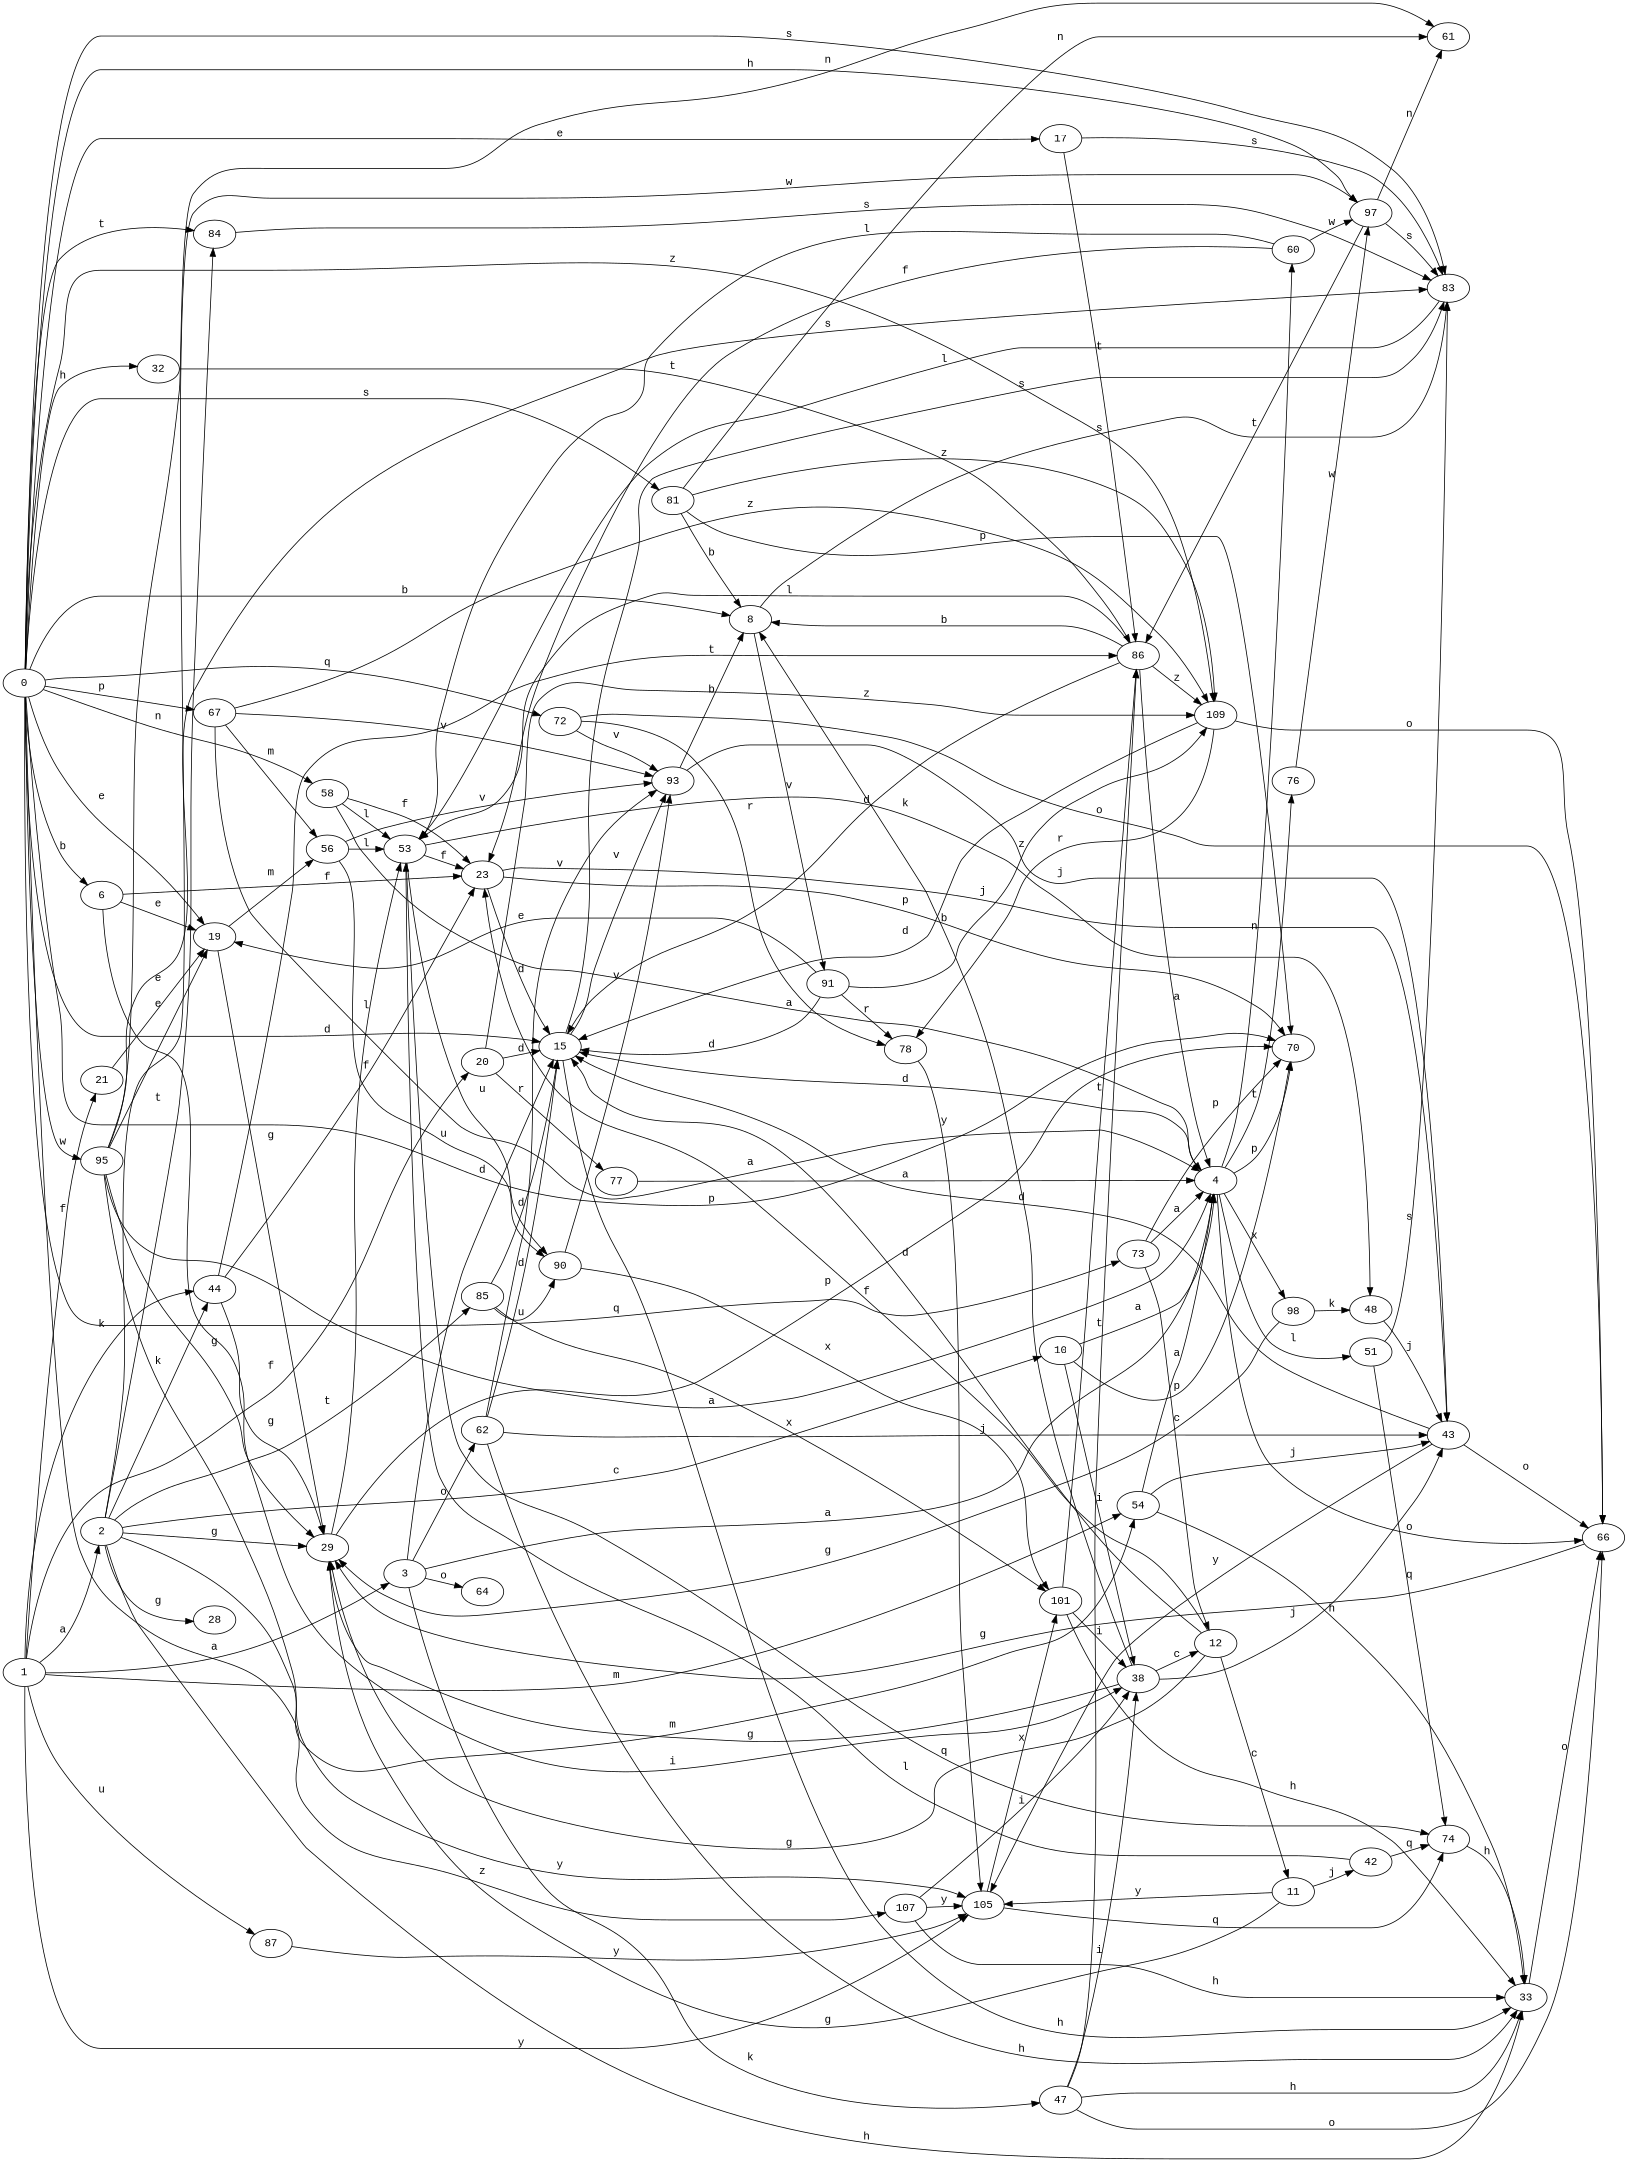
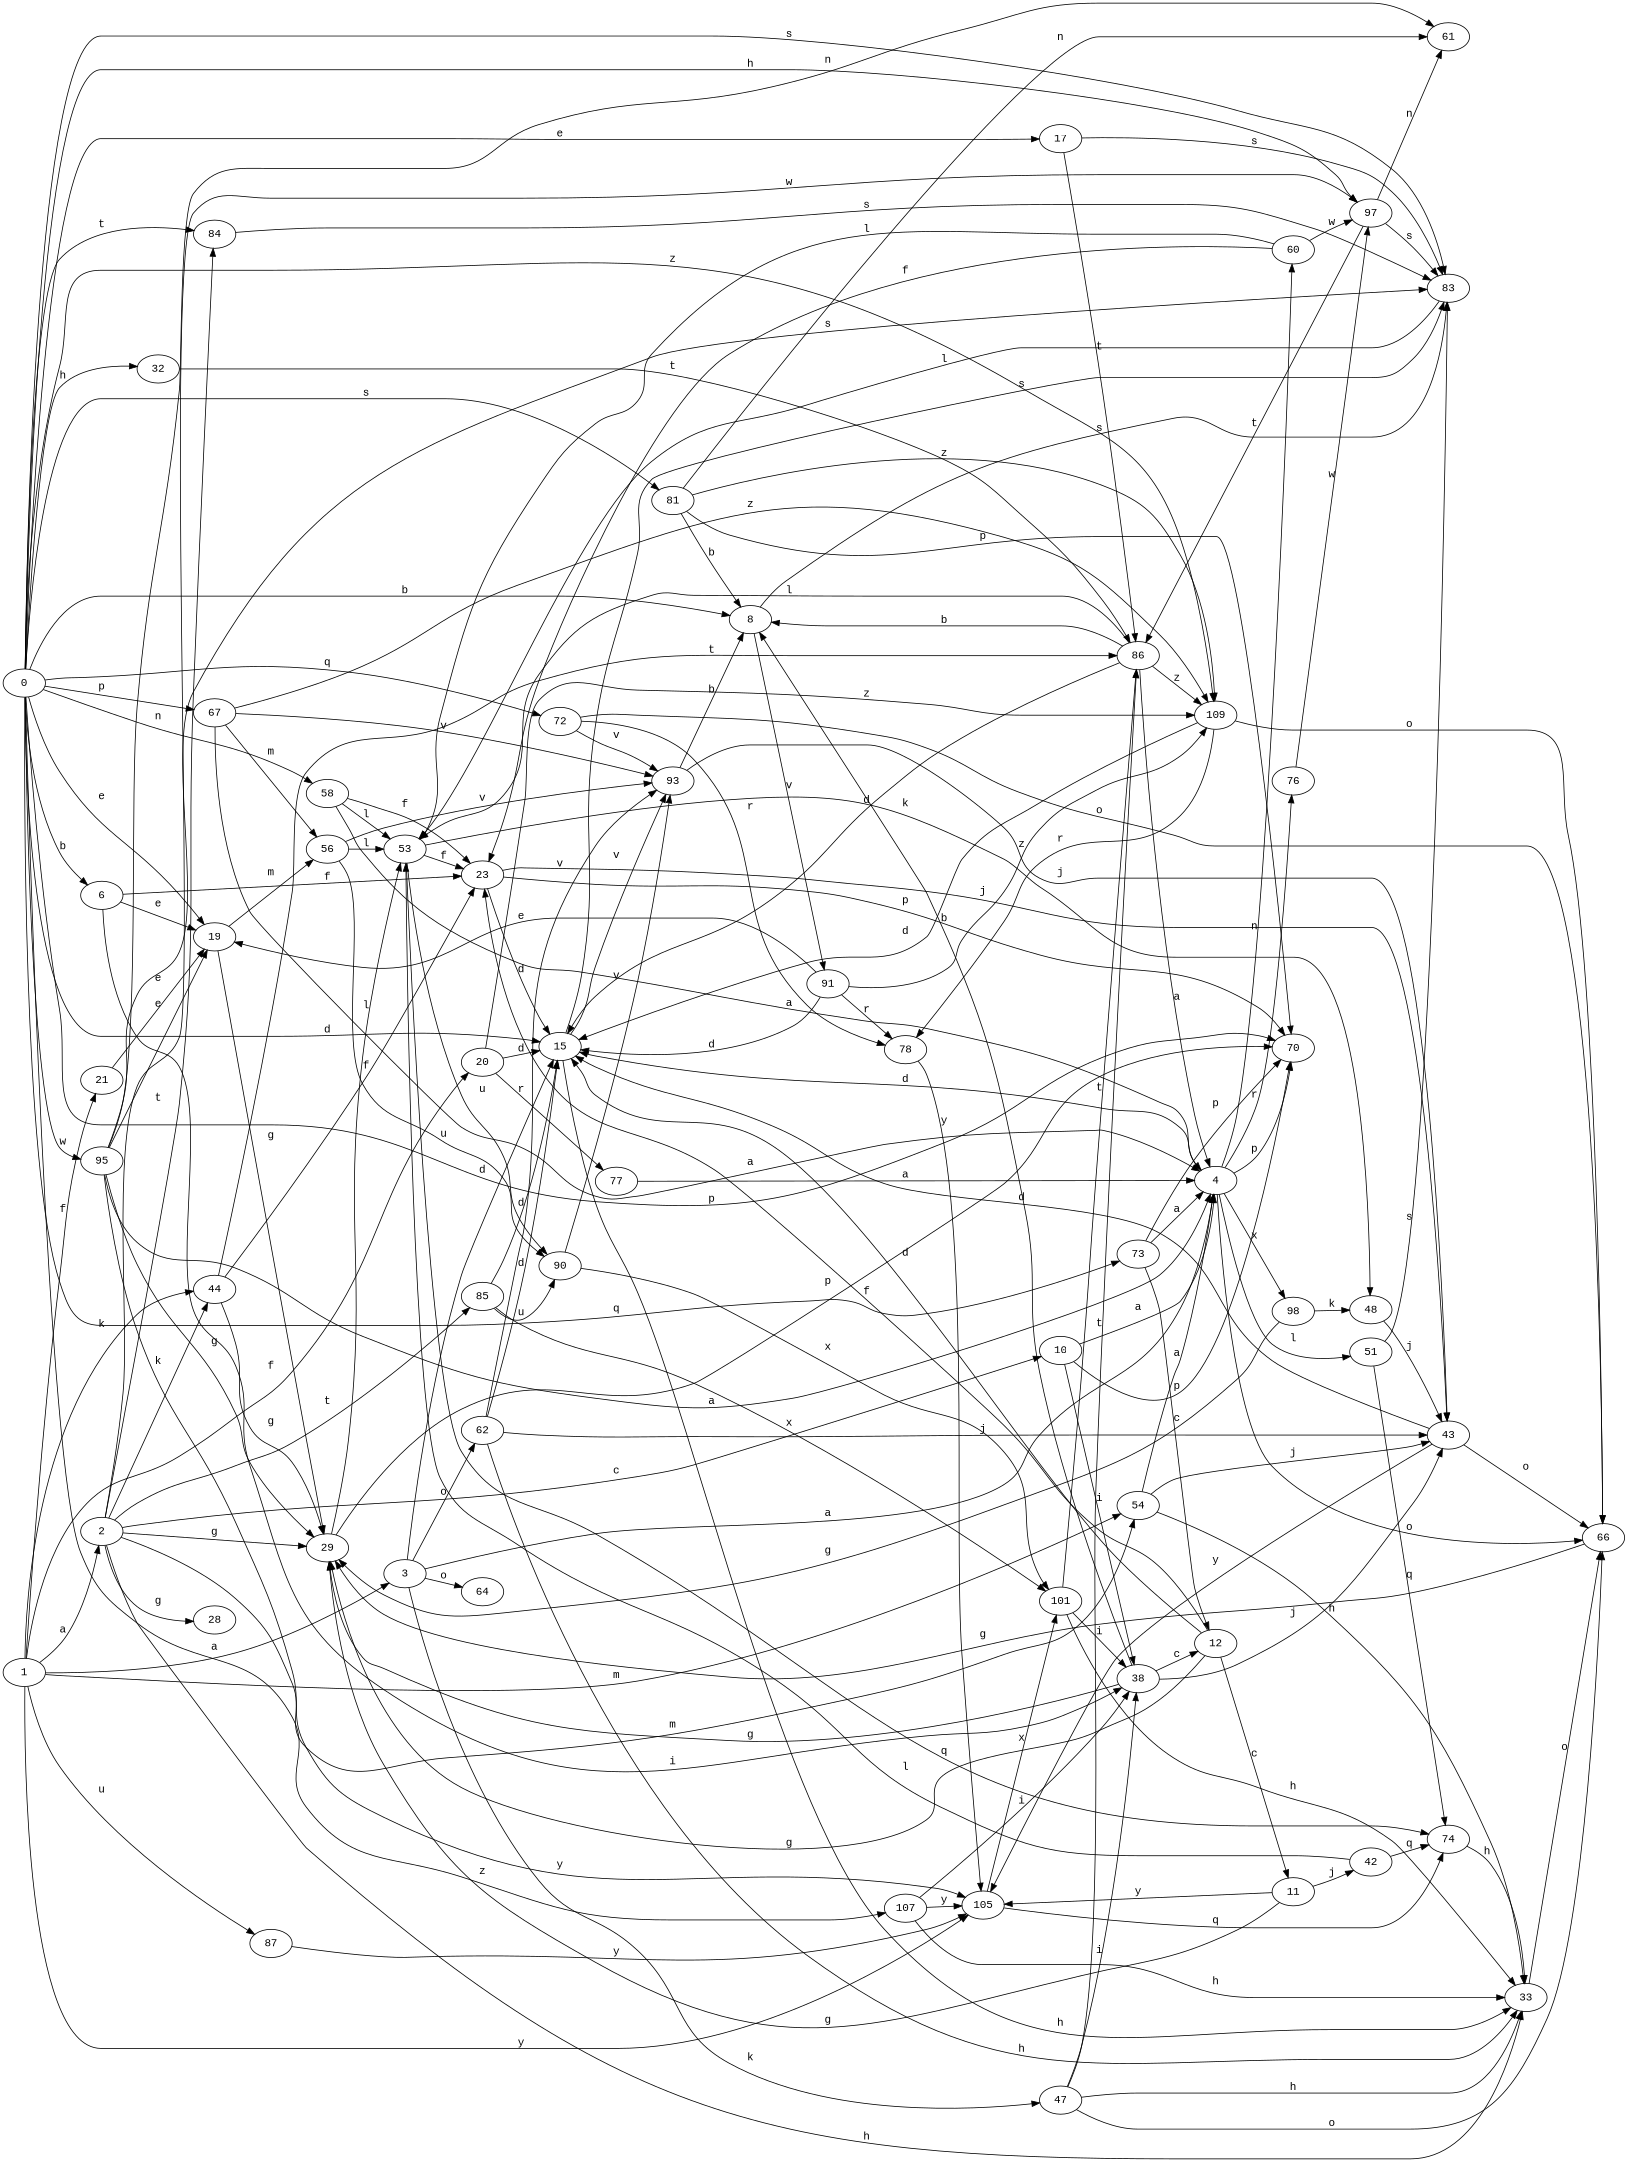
  strict digraph {
    fontname="Liberation Mono"
    rankdir=LR
    node [fontname="Liberation Mono"]
    edge [fontname="Liberation Mono"]
    0
    6
    8
    15
    17
    19
    32
    58
    67
    70
    72
    73
    81
    83
    84
    95
    97
    107
    109
    23
    38
    91
    33
    93
    86
    29
    56
    4
    53
    66
    78
    12
    61
    105
    1
    2
    3
    20
    21
    44
    54
    87
    10
    28
    85
    47
    62
    64
    77
    43
    74
    101
    90
    51
    60
    76
    98
    48
    11
    42
    0 -> 6 [label=b]
    0 -> 8 [label=b]
    0 -> 15 [label=d]
    0 -> 17 [label=e]
    0 -> 19 [label=e]
    0 -> 32 [label=h]
    0 -> 58 [label=n]
    0 -> 67 [label=p]
    0 -> 70 [label=p]
    0 -> 72 [label=q]
    0 -> 73 [label=q]
    0 -> 81 [label=s]
    0 -> 83 [label=s]
    0 -> 84 [label=t]
    0 -> 95 [label=w]
    0 -> 97 [label=h]
    0 -> 107 [label=z]
    0 -> 109 [label=z]
    6 -> 19 [label=e]
    6 -> 23 [label=f]
    6 -> 38 [label=i]
    8 -> 83 [label=s]
    8 -> 91 [label=v]
    15 -> 83 [label=s]
    15 -> 33 [label=h]
    15 -> 93 [label=v]
    17 -> 83 [label=s]
    17 -> 86 [label=t]
    19 -> 29 [label=g]
    19 -> 56 [label=m]
    32 -> 86 [label=t]
    58 -> 23 [label=f]
    58 -> 4 [label=a]
    58 -> 53 [label=l]
    67 -> 109 [label=z]
    67 -> 93 [label=v]
    67 -> 56 [label=m]
    67 -> 4 [label=a]
    72 -> 93 [label=v]
    72 -> 66 [label=o]
    72 -> 78 [label=r]
    73 -> 70 [label=p]
    73 -> 4 [label=a]
    73 -> 12 [label=c]
    81 -> 8 [label=b]
    81 -> 70 [label=p]
    81 -> 109 [label=z]
    81 -> 61 [label=n]
    83 -> 53 [label=l]
    84 -> 83 [label=s]
    95 -> 19 [label=e]
    95 -> 83 [label=s]
    95 -> 29 [label=g]
    95 -> 4 [label=a]
    95 -> 61 [label=n]
    95 -> 105 [label=y]
    97 -> 83 [label=s]
    97 -> 86 [label=t]
    97 -> 61 [label=n]
    107 -> 38 [label=i]
    107 -> 33 [label=h]
    107 -> 105 [label=y]
    109 -> 15 [label=d]
    109 -> 66 [label=o]
    109 -> 78 [label=r]
    23 -> 15 [label=d]
    23 -> 70 [label=p]
    23 -> 43 [label=j]
    38 -> 8 [label=b]
    38 -> 29 [label=g]
    38 -> 12 [label=c]
    38 -> 43 [label=j]
    91 -> 15 [label=d]
    91 -> 19 [label=e]
    91 -> 109 [label=z]
    91 -> 78 [label=r]
    33 -> 66 [label=o]
    93 -> 8 [label=b]
    93 -> 43 [label=j]
    86 -> 8 [label=b]
    86 -> 15 [label=d]
    86 -> 109 [label=z]
    86 -> 4 [label=a]
    86 -> 53 [label=l]
    29 -> 70 [label=p]
    29 -> 53 [label=l]
    56 -> 93 [label=v]
    56 -> 53 [label=l]
    56 -> 90 [label=u]
    4 -> 15 [label=d]
    4 -> 70 [label=p]
    4 -> 66 [label=o]
    4 -> 51 [label=l]
    4 -> 60 [label=n]
-   4 -> 76 [label=t]
+   4 -> 76 [label=r]
    4 -> 98 [label=x]
    53 -> 23 [label=f]
    53 -> 74 [label=q]
    53 -> 90 [label=u]
    53 -> 48 [label=k]
    66 -> 29 [label=g]
    78 -> 105 [label=y]
    12 -> 15 [label=d]
    12 -> 23 [label=f]
    12 -> 29 [label=g]
    12 -> 11 [label=c]
    105 -> 74 [label=q]
    105 -> 101 [label=x]
    1 -> 105 [label=y]
    1 -> 2 [label=a]
    1 -> 3 [label=a]
    1 -> 20 [label=f]
    1 -> 21 [label=f]
    1 -> 44 [label=k]
    1 -> 54 [label=m]
    1 -> 87 [label=u]
    2 -> 84 [label=t]
    2 -> 97 [label=w]
    2 -> 33 [label=h]
    2 -> 29 [label=g]
    2 -> 44 [label=k]
    2 -> 54 [label=m]
    2 -> 10 [label=c]
    2 -> 28 [label=g]
    2 -> 85 [label=t]
    3 -> 15 [label=d]
    3 -> 4 [label=a]
    3 -> 47 [label=k]
    3 -> 62 [label=o]
    3 -> 64 [label=o]
    20 -> 15 [label=d]
    20 -> 109 [label=z]
    20 -> 77 [label=r]
    21 -> 19 [label=e]
    44 -> 23 [label=f]
    44 -> 86 [label=t]
    44 -> 29 [label=g]
    54 -> 33 [label=h]
    54 -> 4 [label=a]
    54 -> 43 [label=j]
    87 -> 105 [label=y]
    10 -> 70 [label=p]
    10 -> 38 [label=i]
    10 -> 4 [label=a]
    85 -> 15 [label=d]
    85 -> 101 [label=x]
    85 -> 90 [label=u]
    47 -> 38 [label=i]
    47 -> 33 [label=h]
    47 -> 86 [label=t]
    47 -> 66 [label=o]
    62 -> 15 [label=d]
    62 -> 33 [label=h]
    62 -> 93 [label=v]
    62 -> 43 [label=j]
    77 -> 4 [label=a]
    43 -> 15 [label=d]
    43 -> 66 [label=o]
    43 -> 105 [label=y]
    74 -> 33 [label=h]
    101 -> 38 [label=i]
    101 -> 33 [label=h]
    101 -> 86 [label=t]
    90 -> 93 [label=v]
    90 -> 101 [label=x]
    51 -> 83 [label=s]
    51 -> 74 [label=q]
    60 -> 97 [label=w]
    60 -> 23 [label=f]
    60 -> 53 [label=l]
    76 -> 97 [label=w]
    98 -> 29 [label=g]
    98 -> 48 [label=k]
    48 -> 43 [label=j]
    11 -> 29 [label=g]
    11 -> 105 [label=y]
    11 -> 42 [label=j]
    42 -> 53 [label=l]
    42 -> 74 [label=q]
  }
